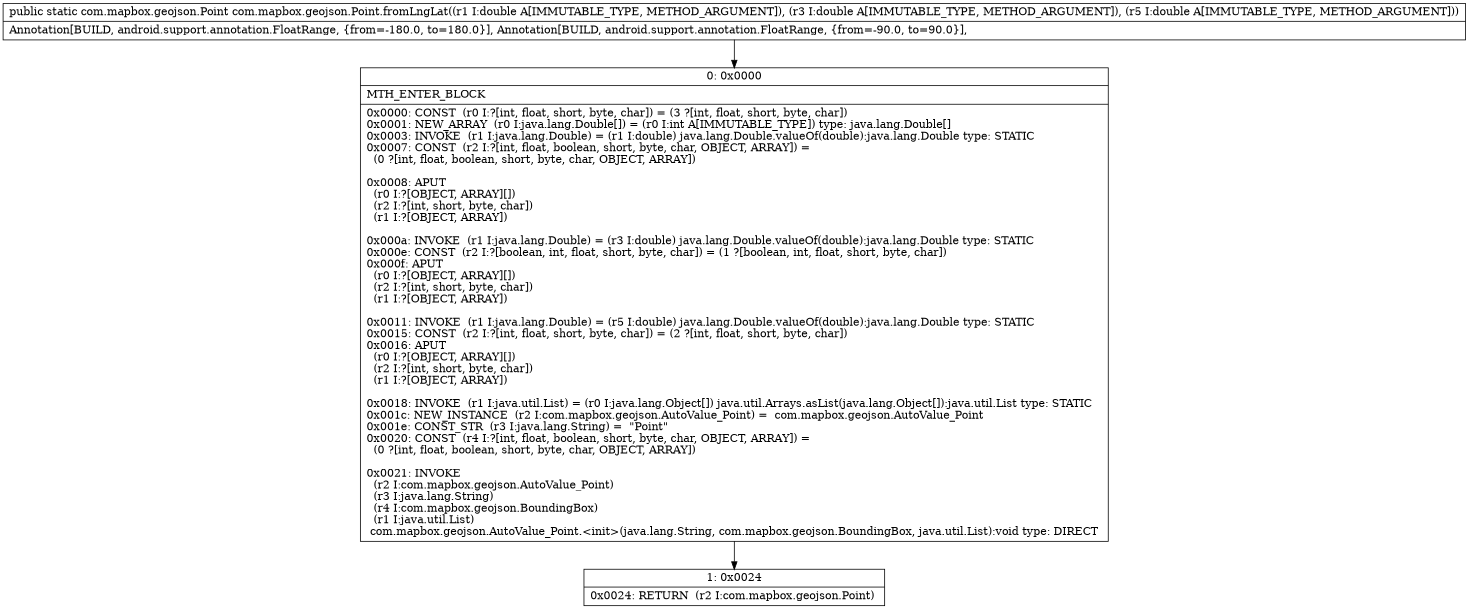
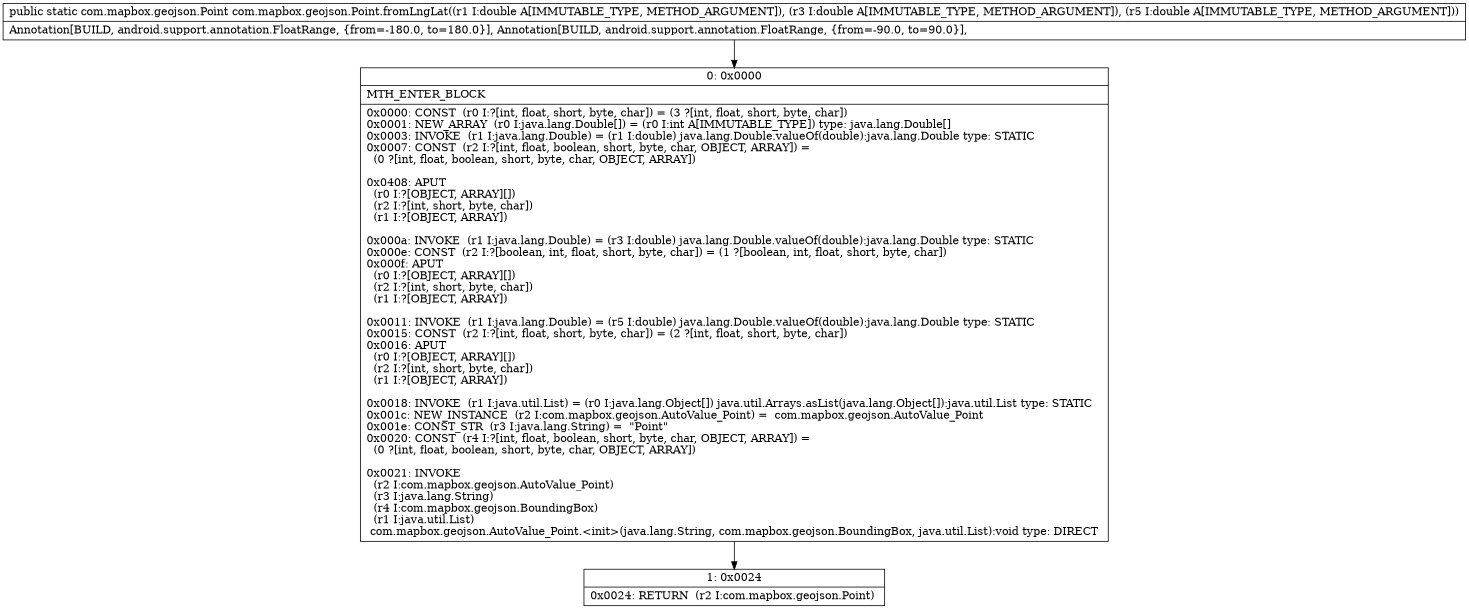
  digraph {
    node [shape=record]
-   n1 [label="{0\:\ 0x0000|MTH_ENTER_BLOCK\l|0x0000: CONST  (r0 I:?[int, float, short, byte, char]) = (3 ?[int, float, short, byte, char]) \l0x0001: NEW_ARRAY  (r0 I:java.lang.Double[]) = (r0 I:int A[IMMUTABLE_TYPE]) type: java.lang.Double[] \l0x0003: INVOKE  (r1 I:java.lang.Double) = (r1 I:double) java.lang.Double.valueOf(double):java.lang.Double type: STATIC \l0x0007: CONST  (r2 I:?[int, float, boolean, short, byte, char, OBJECT, ARRAY]) = \l  (0 ?[int, float, boolean, short, byte, char, OBJECT, ARRAY])\l \l0x0008: APUT  \l  (r0 I:?[OBJECT, ARRAY][])\l  (r2 I:?[int, short, byte, char])\l  (r1 I:?[OBJECT, ARRAY])\l \l0x000a: INVOKE  (r1 I:java.lang.Double) = (r3 I:double) java.lang.Double.valueOf(double):java.lang.Double type: STATIC \l0x000e: CONST  (r2 I:?[boolean, int, float, short, byte, char]) = (1 ?[boolean, int, float, short, byte, char]) \l0x000f: APUT  \l  (r0 I:?[OBJECT, ARRAY][])\l  (r2 I:?[int, short, byte, char])\l  (r1 I:?[OBJECT, ARRAY])\l \l0x0011: INVOKE  (r1 I:java.lang.Double) = (r5 I:double) java.lang.Double.valueOf(double):java.lang.Double type: STATIC \l0x0015: CONST  (r2 I:?[int, float, short, byte, char]) = (2 ?[int, float, short, byte, char]) \l0x0016: APUT  \l  (r0 I:?[OBJECT, ARRAY][])\l  (r2 I:?[int, short, byte, char])\l  (r1 I:?[OBJECT, ARRAY])\l \l0x0018: INVOKE  (r1 I:java.util.List) = (r0 I:java.lang.Object[]) java.util.Arrays.asList(java.lang.Object[]):java.util.List type: STATIC \l0x001c: NEW_INSTANCE  (r2 I:com.mapbox.geojson.AutoValue_Point) =  com.mapbox.geojson.AutoValue_Point \l0x001e: CONST_STR  (r3 I:java.lang.String) =  \"Point\" \l0x0020: CONST  (r4 I:?[int, float, boolean, short, byte, char, OBJECT, ARRAY]) = \l  (0 ?[int, float, boolean, short, byte, char, OBJECT, ARRAY])\l \l0x0021: INVOKE  \l  (r2 I:com.mapbox.geojson.AutoValue_Point)\l  (r3 I:java.lang.String)\l  (r4 I:com.mapbox.geojson.BoundingBox)\l  (r1 I:java.util.List)\l com.mapbox.geojson.AutoValue_Point.\<init\>(java.lang.String, com.mapbox.geojson.BoundingBox, java.util.List):void type: DIRECT \l}"]
+   n1 [label="{0\:\ 0x0000|MTH_ENTER_BLOCK\l|0x0000: CONST  (r0 I:?[int, float, short, byte, char]) = (3 ?[int, float, short, byte, char]) \l0x0001: NEW_ARRAY  (r0 I:java.lang.Double[]) = (r0 I:int A[IMMUTABLE_TYPE]) type: java.lang.Double[] \l0x0003: INVOKE  (r1 I:java.lang.Double) = (r1 I:double) java.lang.Double.valueOf(double):java.lang.Double type: STATIC \l0x0007: CONST  (r2 I:?[int, float, boolean, short, byte, char, OBJECT, ARRAY]) = \l  (0 ?[int, float, boolean, short, byte, char, OBJECT, ARRAY])\l \l0x0408: APUT  \l  (r0 I:?[OBJECT, ARRAY][])\l  (r2 I:?[int, short, byte, char])\l  (r1 I:?[OBJECT, ARRAY])\l \l0x000a: INVOKE  (r1 I:java.lang.Double) = (r3 I:double) java.lang.Double.valueOf(double):java.lang.Double type: STATIC \l0x000e: CONST  (r2 I:?[boolean, int, float, short, byte, char]) = (1 ?[boolean, int, float, short, byte, char]) \l0x000f: APUT  \l  (r0 I:?[OBJECT, ARRAY][])\l  (r2 I:?[int, short, byte, char])\l  (r1 I:?[OBJECT, ARRAY])\l \l0x0011: INVOKE  (r1 I:java.lang.Double) = (r5 I:double) java.lang.Double.valueOf(double):java.lang.Double type: STATIC \l0x0015: CONST  (r2 I:?[int, float, short, byte, char]) = (2 ?[int, float, short, byte, char]) \l0x0016: APUT  \l  (r0 I:?[OBJECT, ARRAY][])\l  (r2 I:?[int, short, byte, char])\l  (r1 I:?[OBJECT, ARRAY])\l \l0x0018: INVOKE  (r1 I:java.util.List) = (r0 I:java.lang.Object[]) java.util.Arrays.asList(java.lang.Object[]):java.util.List type: STATIC \l0x001c: NEW_INSTANCE  (r2 I:com.mapbox.geojson.AutoValue_Point) =  com.mapbox.geojson.AutoValue_Point \l0x001e: CONST_STR  (r3 I:java.lang.String) =  \"Point\" \l0x0020: CONST  (r4 I:?[int, float, boolean, short, byte, char, OBJECT, ARRAY]) = \l  (0 ?[int, float, boolean, short, byte, char, OBJECT, ARRAY])\l \l0x0021: INVOKE  \l  (r2 I:com.mapbox.geojson.AutoValue_Point)\l  (r3 I:java.lang.String)\l  (r4 I:com.mapbox.geojson.BoundingBox)\l  (r1 I:java.util.List)\l com.mapbox.geojson.AutoValue_Point.\<init\>(java.lang.String, com.mapbox.geojson.BoundingBox, java.util.List):void type: DIRECT \l}"]
    n2 [label="{1\:\ 0x0024|0x0024: RETURN  (r2 I:com.mapbox.geojson.Point) \l}"]
    n3 [label="{public static com.mapbox.geojson.Point com.mapbox.geojson.Point.fromLngLat((r1 I:double A[IMMUTABLE_TYPE, METHOD_ARGUMENT]), (r3 I:double A[IMMUTABLE_TYPE, METHOD_ARGUMENT]), (r5 I:double A[IMMUTABLE_TYPE, METHOD_ARGUMENT]))  | Annotation[BUILD, android.support.annotation.FloatRange, \{from=\-180.0, to=180.0\}], Annotation[BUILD, android.support.annotation.FloatRange, \{from=\-90.0, to=90.0\}], \l}"]
    n1 -> n2
    n3 -> n1
  }
